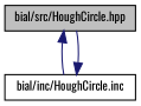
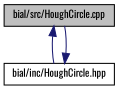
  digraph {
    fontname=Oswald
    node [color=black fontname=Oswald fontsize=10 shape=record style=filled]
    edge [color=midnightblue dir=back fontname=Oswald fontsize=10 labelfontname=Helvetica labelfontsize=10 style=solid]
-   n1 [fillcolor=grey75 fontcolor=black height=0.2 label="bial/src/HoughCircle.hpp" width=0.4]
-   n2 [fillcolor=white height=0.2 label="bial/inc/HoughCircle.inc" width=0.4]
+   n1 [fillcolor=grey75 fontcolor=black height=0.2 label="bial/src/HoughCircle.cpp" width=0.4]
+   n2 [fillcolor=white height=0.2 label="bial/inc/HoughCircle.hpp" width=0.4]
    n1 -> n2
    n2 -> n1
  }
